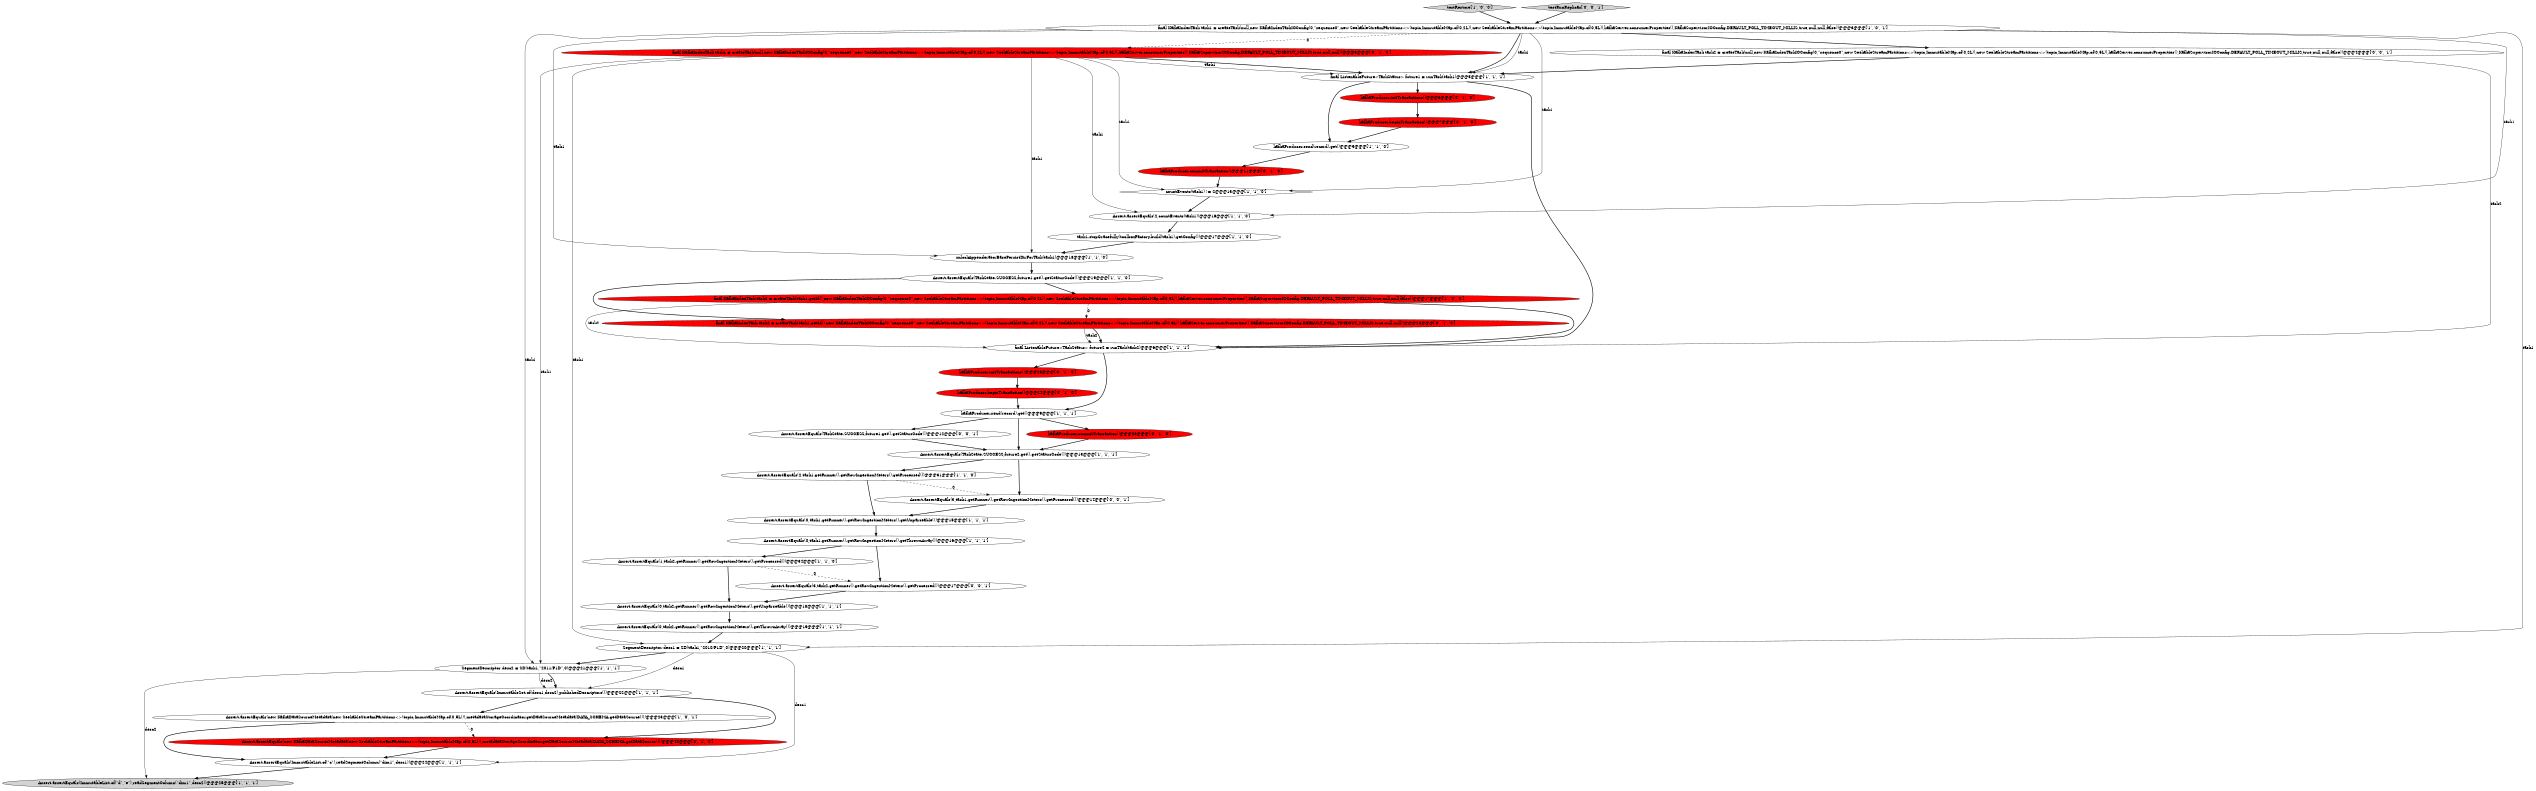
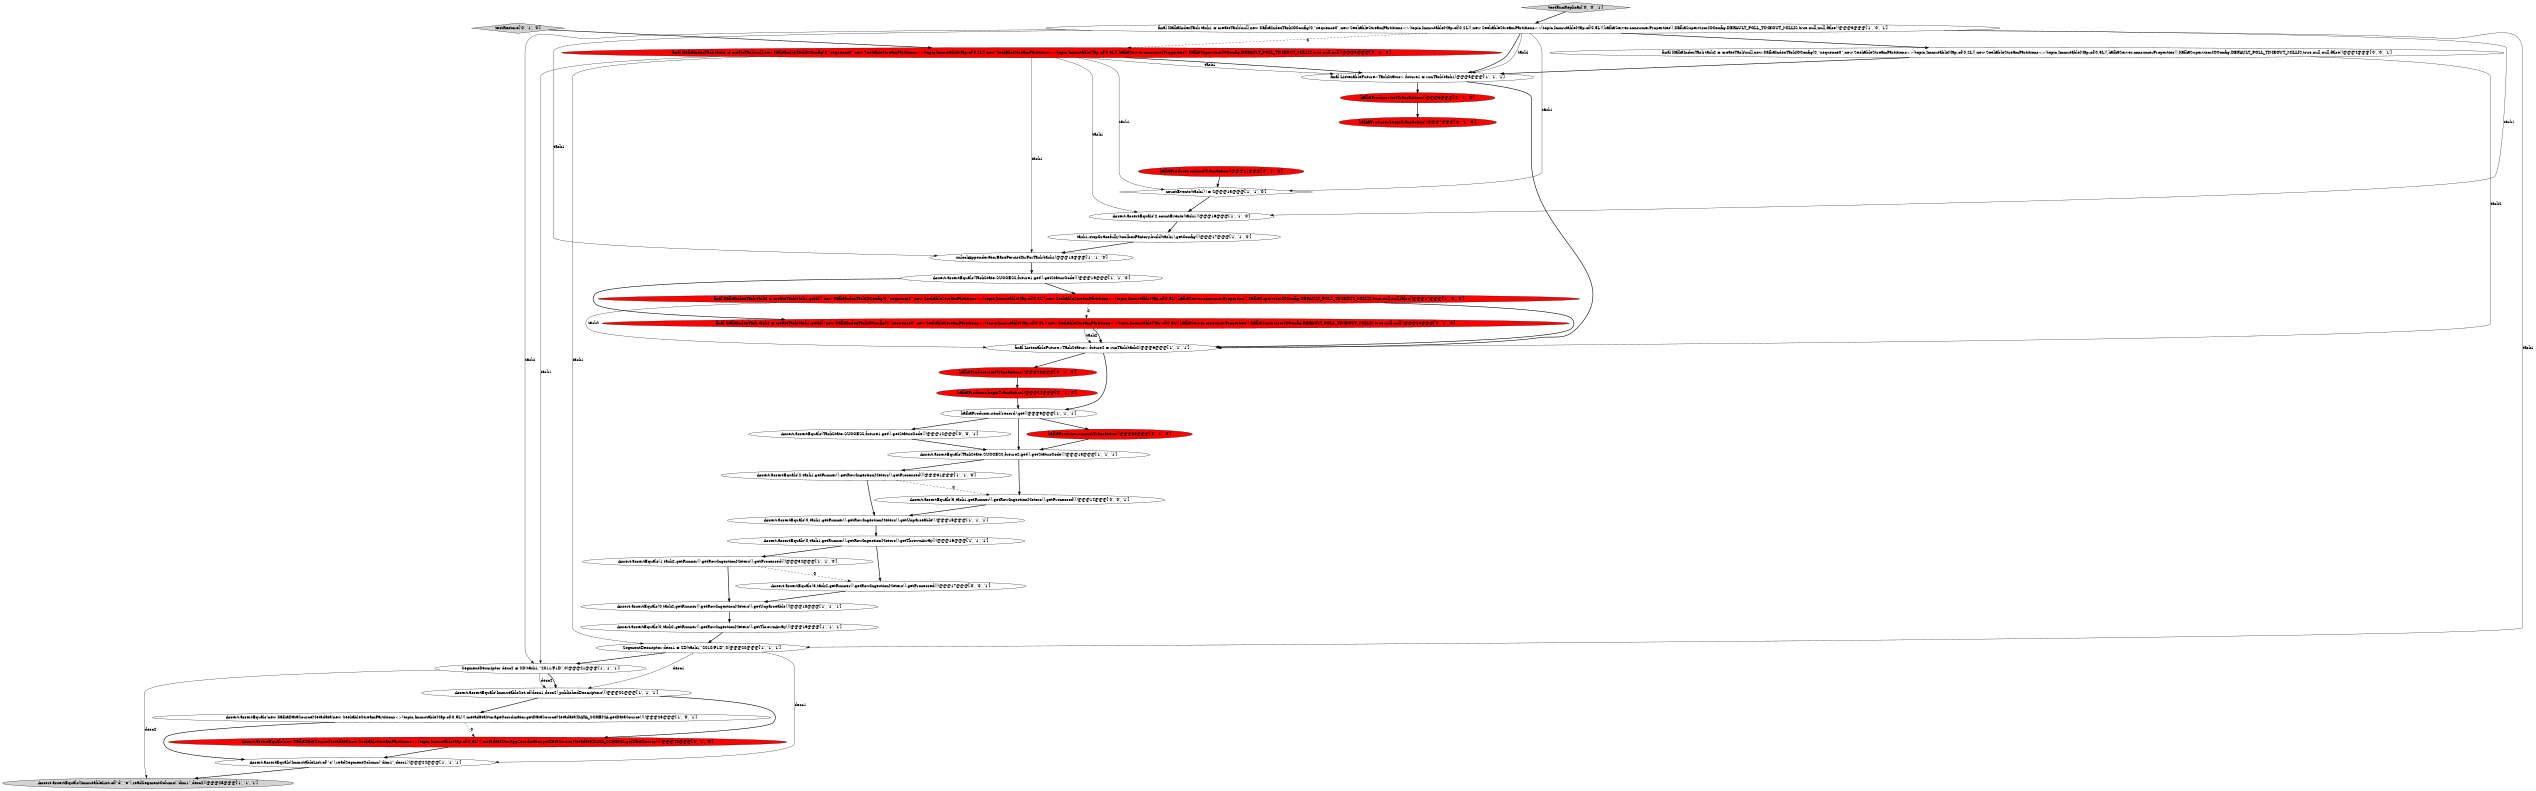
  digraph {
    node [fillcolor=white shape=ellipse style=filled]
    edge [style=bold]
    n1 [label="Assert.assertEquals(0,task1.getRunner().getRowIngestionMeters().getThrownAway())@@@16@@@['1', '1', '1']"]
    n2 [label="Assert.assertEquals(3,task2.getRunner().getRowIngestionMeters().getProcessed())@@@17@@@['0', '0', '1']"]
    n3 [label="Assert.assertEquals(1,task2.getRunner().getRowIngestionMeters().getProcessed())@@@34@@@['1', '1', '0']"]
    n4 [label="Assert.assertEquals(0,task2.getRunner().getRowIngestionMeters().getUnparseable())@@@18@@@['1', '1', '1']"]
    n5 [label="final KafkaIndexTask task1 = createTask(null,new KafkaIndexTaskIOConfig(0,\"sequence0\",new SeekableStreamPartitions<>(topic,ImmutableMap.of(0,2L)),new SeekableStreamPartitions<>(topic,ImmutableMap.of(0,5L)),kafkaServer.consumerProperties(),KafkaSupervisorIOConfig.DEFAULT_POLL_TIMEOUT_MILLIS,true,null,null,false))@@@3@@@['1', '0', '1']"]
    n6 [fillcolor=red label="final KafkaIndexTask task1 = createTask(null,new KafkaIndexTaskIOConfig(0,\"sequence0\",new SeekableStreamPartitions<>(topic,ImmutableMap.of(0,2L)),new SeekableStreamPartitions<>(topic,ImmutableMap.of(0,6L)),kafkaServer.consumerProperties(),KafkaSupervisorIOConfig.DEFAULT_POLL_TIMEOUT_MILLIS,true,null,null))@@@3@@@['0', '1', '0']"]
    n7 [label="SegmentDescriptor desc2 = SD(task1,\"2011/P1D\",0)@@@21@@@['1', '1', '1']"]
    n8 [label="Assert.assertEquals(2,countEvents(task1))@@@16@@@['1', '1', '0']"]
    n9 [label="final KafkaIndexTask task2 = createTask(null,new KafkaIndexTaskIOConfig(0,\"sequence0\",new SeekableStreamPartitions<>(topic,ImmutableMap.of(0,2L)),new SeekableStreamPartitions<>(topic,ImmutableMap.of(0,5L)),kafkaServer.consumerProperties(),KafkaSupervisorIOConfig.DEFAULT_POLL_TIMEOUT_MILLIS,true,null,null,false))@@@4@@@['0', '0', '1']"]
    n10 [label="SegmentDescriptor desc1 = SD(task1,\"2010/P1D\",0)@@@20@@@['1', '1', '1']"]
    n11 [label="unlockAppenderatorBasePersistDirForTask(task1)@@@18@@@['1', '1', '0']"]
    n12 [label="final ListenableFuture<TaskStatus> future1 = runTask(task1)@@@5@@@['1', '1', '1']"]
    n13 [label="countEvents(task1) != 2@@@13@@@['1', '1', '0']" shape=diamond]
    n14 [label="Assert.assertEquals(ImmutableSet.of(desc1,desc2),publishedDescriptors())@@@22@@@['1', '1', '1']"]
    n15 [fillcolor=lightgray label="Assert.assertEquals(ImmutableList.of(\"d\",\"e\"),readSegmentColumn(\"dim1\",desc2))@@@25@@@['1', '1', '1']"]
    n16 [label="task1.stopGracefully(toolboxFactory.build(task1).getConfig())@@@17@@@['1', '1', '0']"]
    n17 [label="final ListenableFuture<TaskStatus> future2 = runTask(task2)@@@6@@@['1', '1', '1']"]
    n18 [label="Assert.assertEquals(ImmutableList.of(\"c\"),readSegmentColumn(\"dim1\",desc1))@@@24@@@['1', '1', '1']"]
    n19 [label="Assert.assertEquals(TaskState.SUCCESS,future1.get().getStatusCode())@@@19@@@['1', '1', '0']"]
    n20 [fillcolor=red label="kafkaProducer.initTransactions()@@@6@@@['0', '1', '0']"]
-   n21 [label="kafkaProducer.send(record).get()@@@9@@@['1', '1', '0']"]
    n22 [label="Assert.assertEquals(0,task2.getRunner().getRowIngestionMeters().getThrownAway())@@@19@@@['1', '1', '1']"]
    n23 [label="kafkaProducer.send(record).get()@@@9@@@['1', '1', '1']"]
    n24 [fillcolor=red label="kafkaProducer.initTransactions()@@@23@@@['0', '1', '0']"]
    n25 [label="Assert.assertEquals(TaskState.SUCCESS,future2.get().getStatusCode())@@@13@@@['1', '1', '1']"]
    n26 [fillcolor=red label="kafkaProducer.commitTransaction()@@@28@@@['0', '1', '0']"]
    n27 [label="Assert.assertEquals(TaskState.SUCCESS,future1.get().getStatusCode())@@@12@@@['0', '0', '1']"]
    n28 [fillcolor=red label="kafkaProducer.beginTransaction()@@@24@@@['0', '1', '0']"]
    n29 [label="Assert.assertEquals(new KafkaDataSourceMetadata(new SeekableStreamPartitions<>(topic,ImmutableMap.of(0,5L))),metadataStorageCoordinator.getDataSourceMetadata(DATA_SCHEMA.getDataSource()))@@@23@@@['1', '0', '1']"]
    n30 [fillcolor=red label="Assert.assertEquals(new KafkaDataSourceMetadata(new SeekableStreamPartitions<>(topic,ImmutableMap.of(0,6L))),metadataStorageCoordinator.getDataSourceMetadata(DATA_SCHEMA.getDataSource()))@@@40@@@['0', '1', '0']"]
    n31 [label="Assert.assertEquals(3,task1.getRunner().getRowIngestionMeters().getProcessed())@@@14@@@['0', '0', '1']"]
    n32 [label="Assert.assertEquals(0,task1.getRunner().getRowIngestionMeters().getUnparseable())@@@15@@@['1', '1', '1']"]
    n33 [fillcolor=red label="final KafkaIndexTask task2 = createTask(task1.getId(),new KafkaIndexTaskIOConfig(0,\"sequence0\",new SeekableStreamPartitions<>(topic,ImmutableMap.of(0,2L)),new SeekableStreamPartitions<>(topic,ImmutableMap.of(0,5L)),kafkaServer.consumerProperties(),KafkaSupervisorIOConfig.DEFAULT_POLL_TIMEOUT_MILLIS,true,null,null,false))@@@17@@@['1', '0', '0']"]
    n34 [fillcolor=red label="final KafkaIndexTask task2 = createTask(task1.getId(),new KafkaIndexTaskIOConfig(0,\"sequence0\",new SeekableStreamPartitions<>(topic,ImmutableMap.of(0,2L)),new SeekableStreamPartitions<>(topic,ImmutableMap.of(0,6L)),kafkaServer.consumerProperties(),KafkaSupervisorIOConfig.DEFAULT_POLL_TIMEOUT_MILLIS,true,null,null))@@@20@@@['0', '1', '0']"]
    n35 [label="Assert.assertEquals(2,task1.getRunner().getRowIngestionMeters().getProcessed())@@@31@@@['1', '1', '0']"]
-   n36 [fillcolor=lightgray label="testRestore['1', '0', '0']" shape=diamond]
    n37 [fillcolor=red label="kafkaProducer.commitTransaction()@@@11@@@['0', '1', '0']"]
    n38 [fillcolor=red label="kafkaProducer.beginTransaction()@@@7@@@['0', '1', '0']"]
+   n39 [fillcolor=lightgray label="testRestore['0', '1', '0']" shape=diamond]
    n40 [fillcolor=lightgray label="testRunReplicas['0', '0', '1']" shape=diamond]
    n1 -> n2
    n1 -> n3
    n2 -> n4
    n3 -> n2 [label=0 style=dashed]
    n3 -> n4
    n4 -> n22
    n5 -> n6 [label=0 style=dashed]
    n5 -> n7 [label=task1 style=solid]
    n5 -> n8 [label=task1 style=solid]
    n5 -> n9
    n5 -> n10 [label=task1 style=solid]
    n5 -> n11 [label=task1 style=solid]
    n5 -> n12
    n5 -> n12 [label=task1 style=solid]
    n5 -> n13 [label=task1 style=solid]
    n6 -> n7 [label=task1 style=solid]
    n6 -> n8 [label=task1 style=solid]
    n6 -> n10 [label=task1 style=solid]
    n6 -> n11 [label=task1 style=solid]
    n6 -> n12
    n6 -> n12 [label=task1 style=solid]
    n6 -> n13 [label=task1 style=solid]
    n7 -> n14 [label=desc2 style=solid]
    n7 -> n14
    n7 -> n15 [label=desc2 style=solid]
    n8 -> n16
    n9 -> n12
    n9 -> n17 [label=task2 style=solid]
    n10 -> n7
    n10 -> n14 [label=desc1 style=solid]
    n10 -> n18 [label=desc1 style=solid]
    n11 -> n19
    n12 -> n17
    n12 -> n20
-   n12 -> n21
    n13 -> n8
    n14 -> n29
    n14 -> n30
    n16 -> n11
    n17 -> n23
    n17 -> n24
    n18 -> n15
    n19 -> n33
    n19 -> n34
    n20 -> n38
-   n21 -> n37
    n22 -> n10
    n23 -> n25
    n23 -> n26
    n23 -> n27
    n24 -> n28
    n25 -> n31
    n25 -> n35
    n26 -> n25
    n27 -> n25
    n28 -> n23
    n29 -> n18
    n29 -> n30 [label=0 style=dashed]
    n30 -> n18
    n31 -> n32
    n32 -> n1
    n33 -> n17 [label=task2 style=solid]
    n33 -> n17
    n33 -> n34 [label=0 style=dashed]
    n34 -> n17 [label=task2 style=solid]
    n34 -> n17
    n35 -> n31 [label=0 style=dashed]
    n35 -> n32
-   n36 -> n5
    n37 -> n13
-   n38 -> n21
+   n39 -> n6
    n40 -> n5
  }
